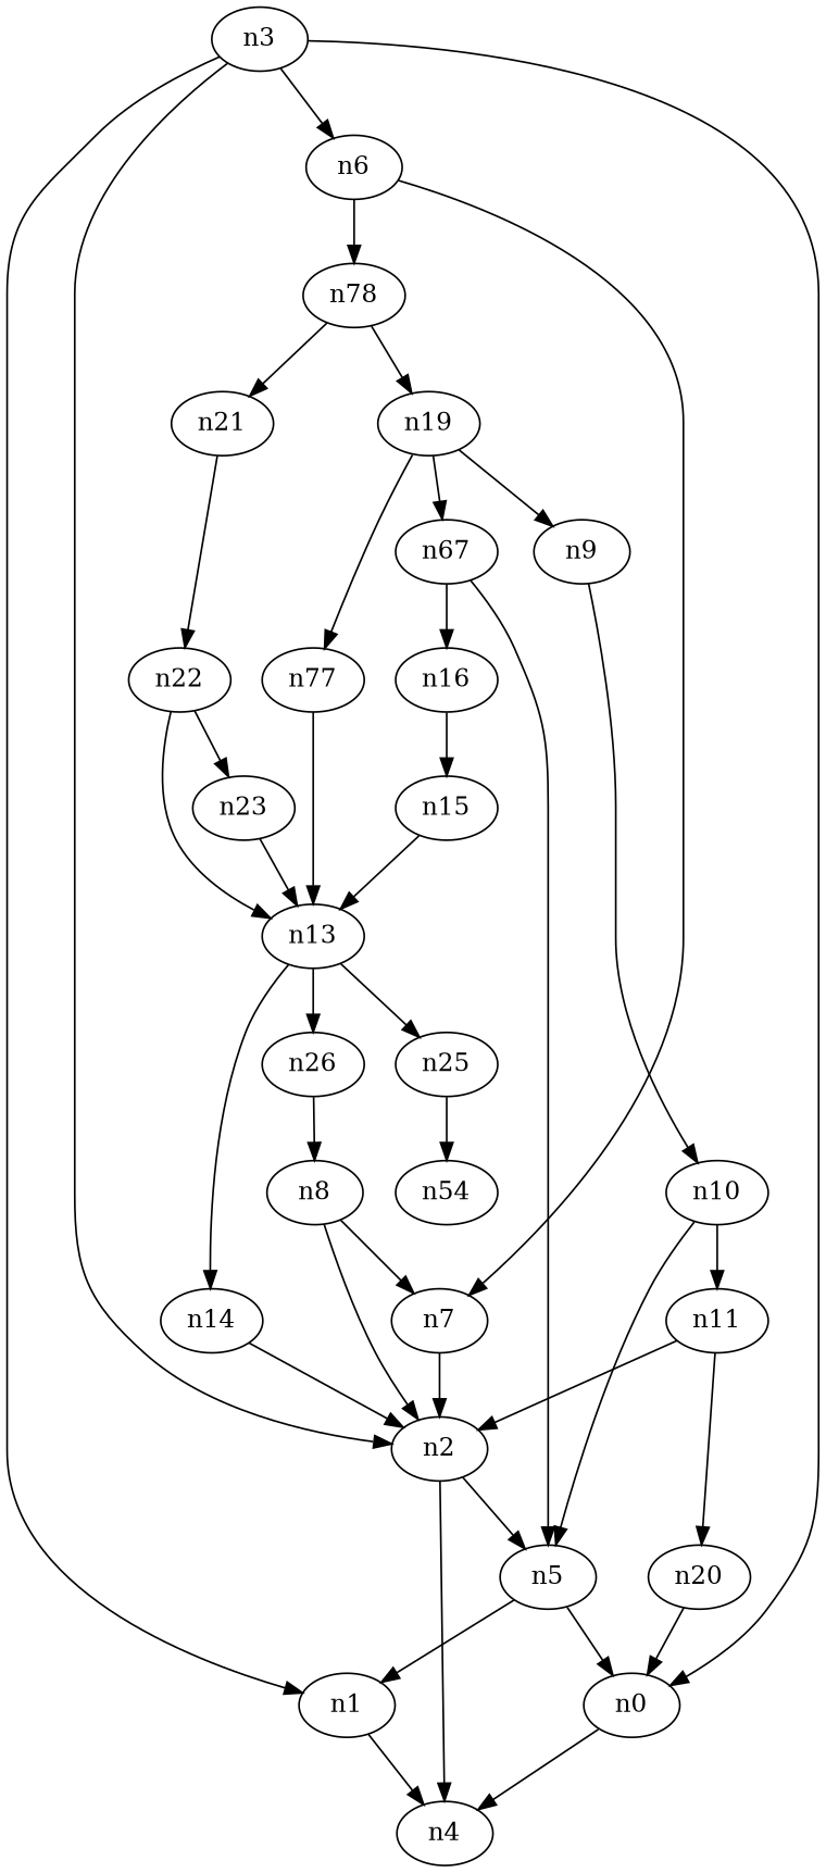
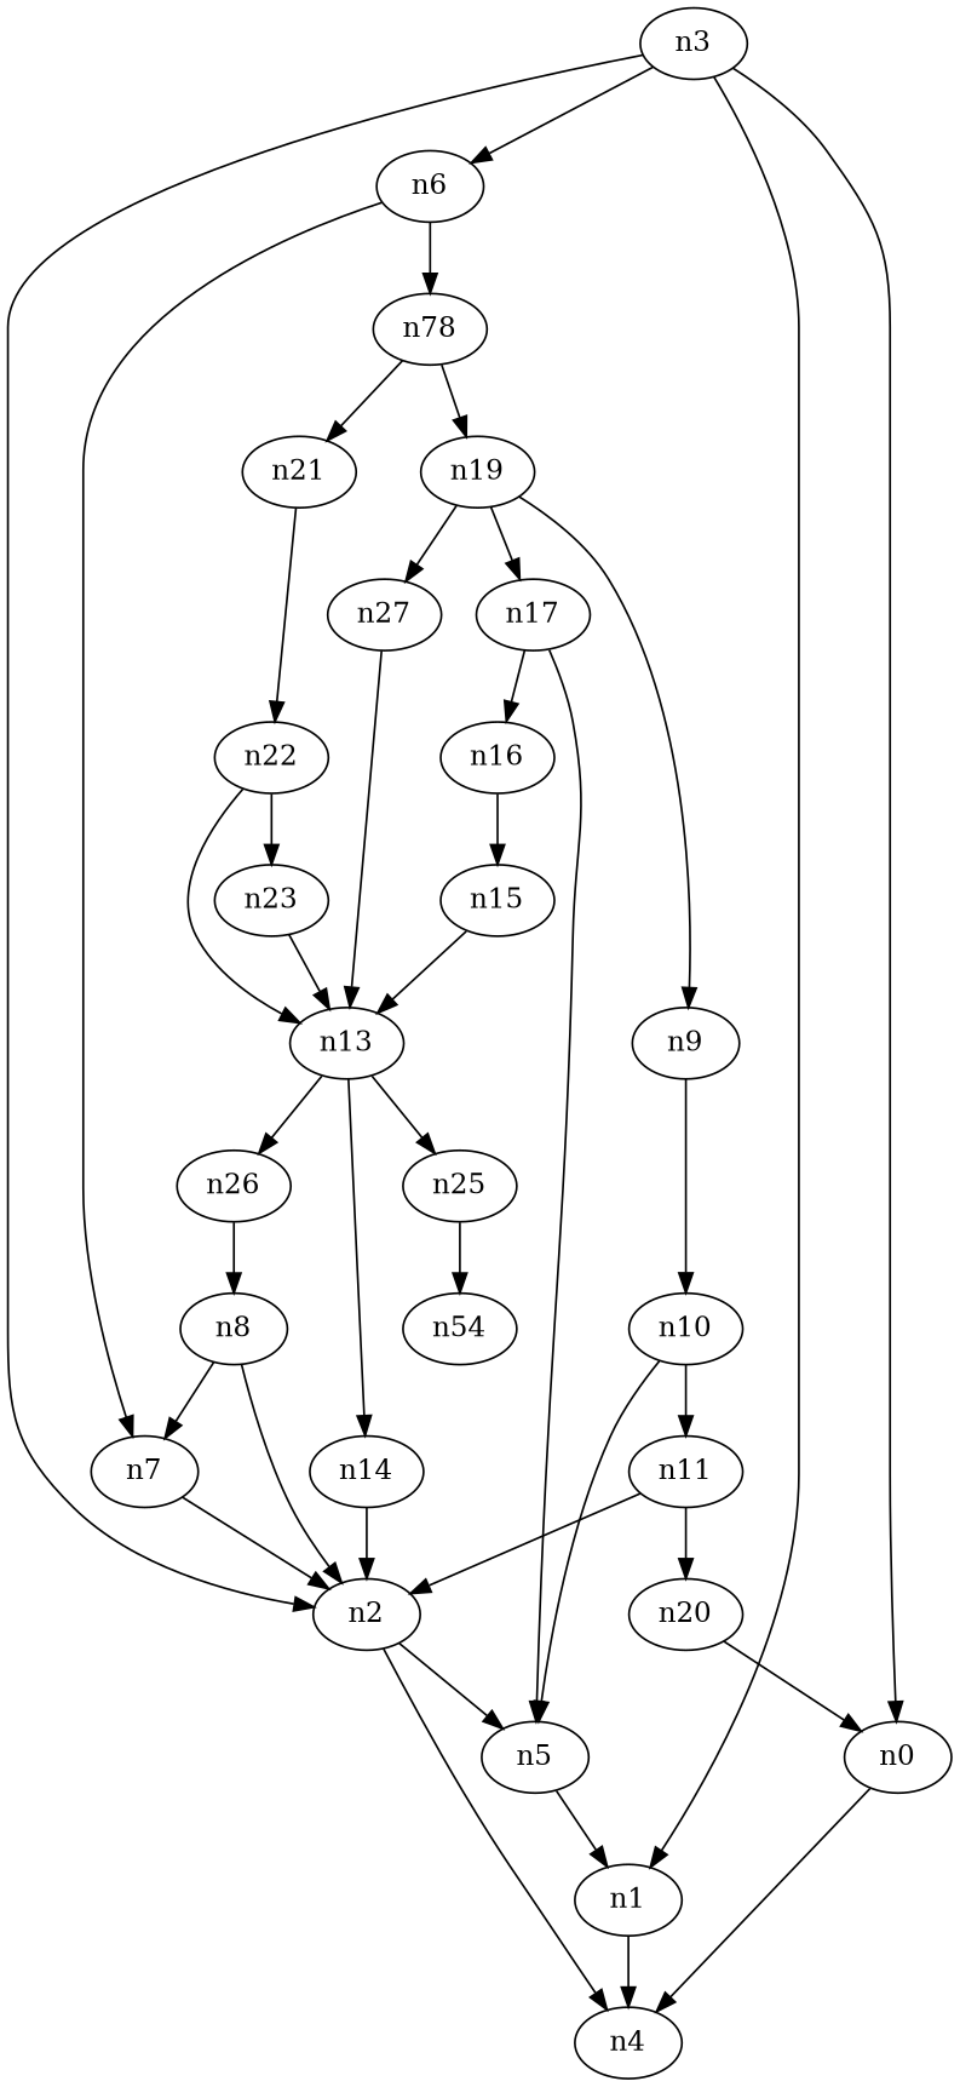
  digraph {
    n1
    n4
    n0
    n2
    n5
    n3
    n6
    n7
    n18 [label=n78]
    n19
    n21
    n9
    n10
-   n17 [label=n67]
-   n27 [label=n77]
+   n17
+   n27
    n22
    n11
    n8
    n20
    n13
    n14
    n25
    n26
    n24 [label=n54]
    n15
    n16
    n23
    n1 -> n4
    n0 -> n4
    n2 -> n4
    n2 -> n5
    n5 -> n1
-   n5 -> n0
    n3 -> n1
    n3 -> n0
    n3 -> n2
    n3 -> n6
    n6 -> n7
    n6 -> n18
    n7 -> n2
    n18 -> n19
    n18 -> n21
    n19 -> n9
    n19 -> n17
    n19 -> n27
    n21 -> n22
    n9 -> n10
    n10 -> n5
    n10 -> n11
    n17 -> n5
    n17 -> n16
    n27 -> n13
    n22 -> n13
    n22 -> n23
    n11 -> n2
    n11 -> n20
    n8 -> n2
    n8 -> n7
    n20 -> n0
    n13 -> n14
    n13 -> n25
    n13 -> n26
    n14 -> n2
    n25 -> n24
    n26 -> n8
    n15 -> n13
    n16 -> n15
    n23 -> n13
  }
